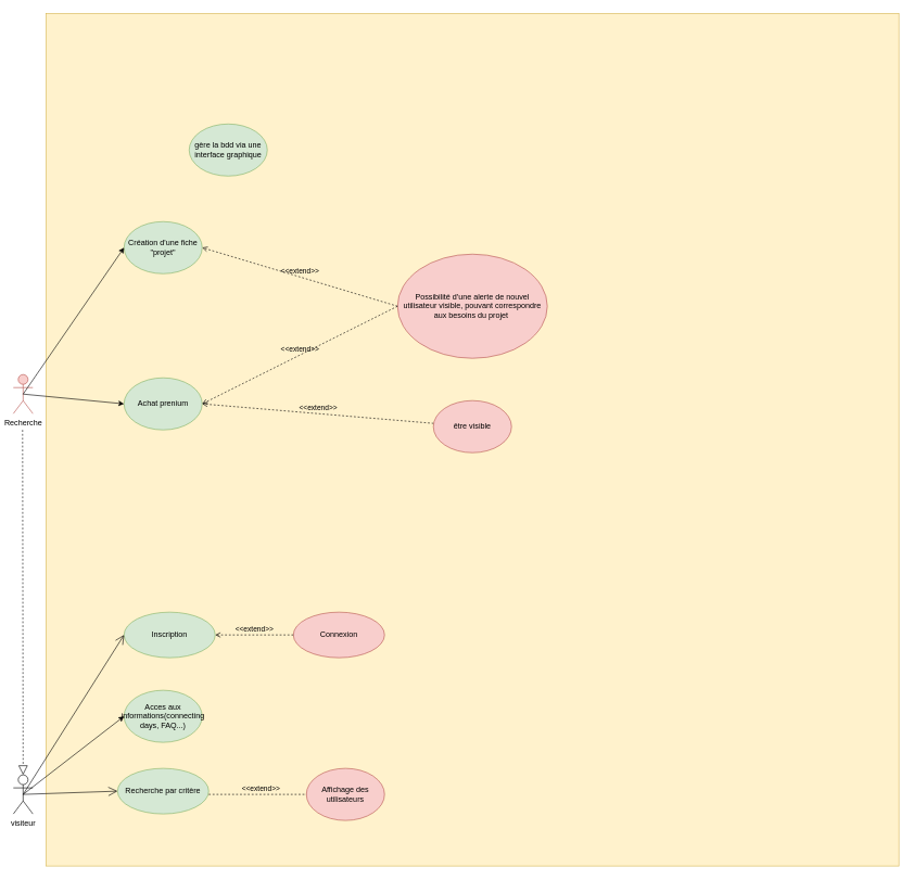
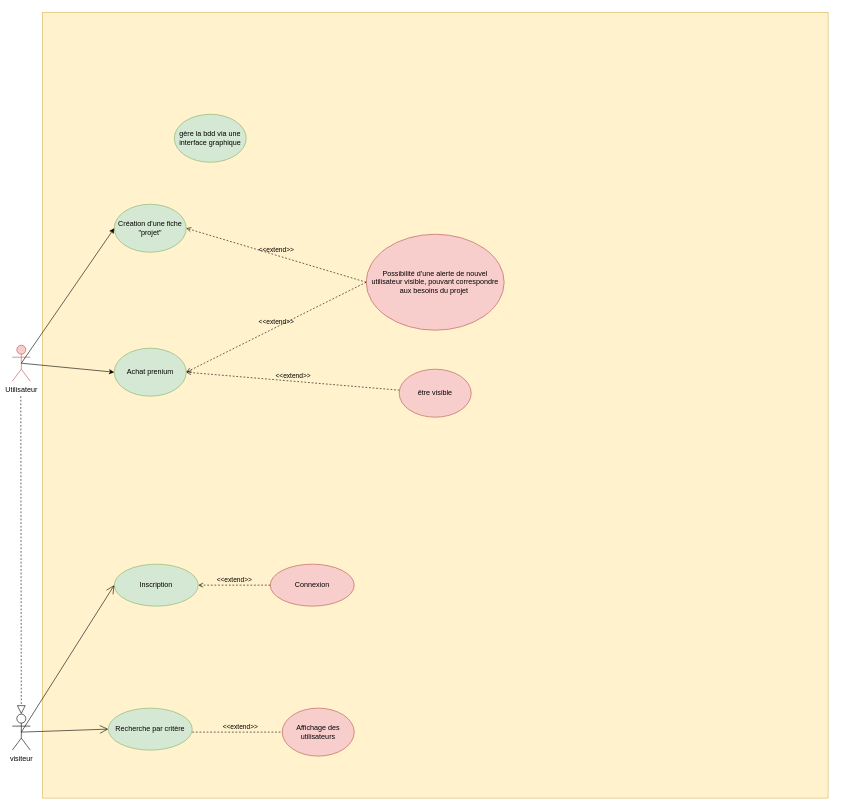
  <mxCell id="0" />
  <mxCell id="1" parent="0" />
  <mxCell id="2" value="" style="whiteSpace=wrap;html=1;aspect=fixed;fillColor=#fff2cc;strokeColor=#d6b656;" parent="1" vertex="1"><mxGeometry x="70" y="20" width="1310" height="1310" as="geometry" /></mxCell>
- <mxCell id="3" value="Recherche" style="shape=umlActor;verticalLabelPosition=bottom;verticalAlign=top;html=1;fillColor=#f8cecc;strokeColor=#b85450;" parent="1" vertex="1"><mxGeometry x="20" y="575" width="30" height="60" as="geometry" /></mxCell>
+ <mxCell id="3" value="Utilisateur" style="shape=umlActor;verticalLabelPosition=bottom;verticalAlign=top;html=1;fillColor=#f8cecc;strokeColor=#b85450;" parent="1" vertex="1"><mxGeometry x="20" y="575" width="30" height="60" as="geometry" /></mxCell>
  <mxCell id="4" value="" style="endArrow=open;endFill=1;endSize=12;html=1;exitX=0.5;exitY=0.5;exitDx=0;exitDy=0;exitPerimeter=0;entryX=0;entryY=0.5;entryDx=0;entryDy=0;" parent="1" source="14" target="15" edge="1"><mxGeometry width="160" relative="1" as="geometry"><mxPoint x="330" y="480" as="sourcePoint" /><mxPoint x="200.063" y="608.512" as="targetPoint" /></mxGeometry></mxCell>
  <mxCell id="5" value="Inscription" style="ellipse;whiteSpace=wrap;html=1;fillColor=#d5e8d4;strokeColor=#82b366;" parent="1" vertex="1"><mxGeometry x="190" y="940" width="140" height="70" as="geometry" /></mxCell>
  <mxCell id="6" value="Connexion" style="ellipse;whiteSpace=wrap;html=1;fillColor=#f8cecc;strokeColor=#b85450;" parent="1" vertex="1"><mxGeometry x="450" y="940" width="140" height="70" as="geometry" /></mxCell>
  <mxCell id="7" value="" style="endArrow=open;endFill=1;endSize=12;html=1;entryX=0;entryY=0.5;entryDx=0;entryDy=0;exitX=0.5;exitY=0.5;exitDx=0;exitDy=0;exitPerimeter=0;" parent="1" source="14" target="5" edge="1"><mxGeometry width="160" relative="1" as="geometry"><mxPoint x="115" y="609" as="sourcePoint" /><mxPoint x="490" y="580" as="targetPoint" /></mxGeometry></mxCell>
  <mxCell id="8" value="&amp;lt;&amp;lt;extend&amp;gt;&amp;gt;" style="html=1;verticalAlign=bottom;labelBackgroundColor=none;endArrow=open;endFill=0;dashed=1;entryX=1;entryY=0.5;entryDx=0;entryDy=0;exitX=0;exitY=0.5;exitDx=0;exitDy=0;" parent="1" source="6" target="5" edge="1"><mxGeometry width="160" relative="1" as="geometry"><mxPoint x="400" y="600" as="sourcePoint" /><mxPoint x="550" y="530" as="targetPoint" /></mxGeometry></mxCell>
  <mxCell id="9" value="Achat prenium" style="ellipse;whiteSpace=wrap;html=1;fillColor=#d5e8d4;strokeColor=#82b366;" parent="1" vertex="1"><mxGeometry x="190" y="580" width="120" height="80" as="geometry" /></mxCell>
  <mxCell id="10" value="&amp;lt;&amp;lt;extend&amp;gt;&amp;gt;" style="html=1;verticalAlign=bottom;labelBackgroundColor=none;endArrow=open;endFill=0;dashed=1;entryX=1;entryY=0.5;entryDx=0;entryDy=0;" parent="1" source="11" target="9" edge="1"><mxGeometry width="160" relative="1" as="geometry"><mxPoint x="920" y="714" as="sourcePoint" /><mxPoint x="820" y="714.17" as="targetPoint" /></mxGeometry></mxCell>
  <mxCell id="11" value="être visible" style="ellipse;whiteSpace=wrap;html=1;fillColor=#f8cecc;strokeColor=#b85450;" parent="1" vertex="1"><mxGeometry x="665" y="615" width="120" height="80" as="geometry" /></mxCell>
  <mxCell id="12" value="gère la bdd via une interface graphique" style="ellipse;whiteSpace=wrap;html=1;fillColor=#d5e8d4;strokeColor=#82b366;" parent="1" vertex="1"><mxGeometry x="290" y="190" width="120" height="80" as="geometry" /></mxCell>
- <mxCell id="13" value="" style="endArrow=classic;html=1;exitX=0.5;exitY=0.5;exitDx=0;exitDy=0;exitPerimeter=0;entryX=0;entryY=0.5;entryDx=0;entryDy=0;" parent="1" source="14" target="16" edge="1"><mxGeometry width="50" height="50" relative="1" as="geometry"><mxPoint x="440" y="660" as="sourcePoint" /><mxPoint x="210" y="510" as="targetPoint" /></mxGeometry></mxCell>
  <mxCell id="14" value="visiteur&lt;br&gt;" style="shape=umlActor;verticalLabelPosition=bottom;verticalAlign=top;html=1;outlineConnect=0;" parent="1" vertex="1"><mxGeometry x="20" y="1190" width="30" height="60" as="geometry" /></mxCell>
  <mxCell id="15" value="Recherche par critère" style="ellipse;whiteSpace=wrap;html=1;fillColor=#d5e8d4;strokeColor=#82b366;" parent="1" vertex="1"><mxGeometry x="180" y="1180" width="140" height="70" as="geometry" /></mxCell>
- <mxCell id="16" value="Acces aux informations(connecting days, FAQ...)" style="ellipse;whiteSpace=wrap;html=1;fillColor=#d5e8d4;strokeColor=#82b366;" parent="1" vertex="1"><mxGeometry x="190" y="1060" width="120" height="80" as="geometry" /></mxCell>
  <mxCell id="17" value="" style="endArrow=block;dashed=1;endFill=0;endSize=12;html=1;exitX=0.5;exitY=0.5;exitDx=0;exitDy=0;exitPerimeter=0;entryX=0.5;entryY=0;entryDx=0;entryDy=0;entryPerimeter=0;" parent="1" target="14" edge="1"><mxGeometry width="160" relative="1" as="geometry"><mxPoint x="34.17" y="660" as="sourcePoint" /><mxPoint x="34.17" y="1085" as="targetPoint" /></mxGeometry></mxCell>
  <mxCell id="18" value="" style="endArrow=classic;html=1;exitX=0.5;exitY=0.5;exitDx=0;exitDy=0;exitPerimeter=0;entryX=0;entryY=0.5;entryDx=0;entryDy=0;" parent="1" source="3" target="9" edge="1"><mxGeometry width="50" height="50" relative="1" as="geometry"><mxPoint x="440" y="530" as="sourcePoint" /><mxPoint x="490" y="480" as="targetPoint" /></mxGeometry></mxCell>
  <mxCell id="19" value="Création d'une fiche &quot;projet&quot;" style="ellipse;whiteSpace=wrap;html=1;fillColor=#d5e8d4;strokeColor=#82b366;" parent="1" vertex="1"><mxGeometry x="190" y="340" width="120" height="80" as="geometry" /></mxCell>
  <mxCell id="20" value="" style="endArrow=classic;html=1;exitX=0.5;exitY=0.5;exitDx=0;exitDy=0;exitPerimeter=0;entryX=0;entryY=0.5;entryDx=0;entryDy=0;" parent="1" source="3" target="19" edge="1"><mxGeometry width="50" height="50" relative="1" as="geometry"><mxPoint x="440" y="650" as="sourcePoint" /><mxPoint x="490" y="600" as="targetPoint" /></mxGeometry></mxCell>
  <mxCell id="21" value="Possibilité d'une alerte de nouvel utilisateur visible, pouvant correspondre aux besoins du projet&amp;nbsp;" style="ellipse;whiteSpace=wrap;html=1;fillColor=#f8cecc;strokeColor=#b85450;" parent="1" vertex="1"><mxGeometry x="610" y="390" width="230" height="160" as="geometry" /></mxCell>
  <mxCell id="22" value="&amp;lt;&amp;lt;extend&amp;gt;&amp;gt;" style="html=1;verticalAlign=bottom;labelBackgroundColor=none;endArrow=open;endFill=0;dashed=1;entryX=1;entryY=0.5;entryDx=0;entryDy=0;exitX=0;exitY=0.5;exitDx=0;exitDy=0;" parent="1" source="21" target="9" edge="1"><mxGeometry width="160" relative="1" as="geometry"><mxPoint x="440" y="558.33" as="sourcePoint" /><mxPoint x="600" y="558.33" as="targetPoint" /></mxGeometry></mxCell>
  <mxCell id="23" value="&amp;lt;&amp;lt;extend&amp;gt;&amp;gt;" style="html=1;verticalAlign=bottom;labelBackgroundColor=none;endArrow=open;endFill=0;dashed=1;entryX=1;entryY=0.5;entryDx=0;entryDy=0;exitX=0;exitY=0.5;exitDx=0;exitDy=0;" parent="1" source="21" target="19" edge="1"><mxGeometry width="160" relative="1" as="geometry"><mxPoint x="430" y="430" as="sourcePoint" /><mxPoint x="600" y="430" as="targetPoint" /></mxGeometry></mxCell>
  <mxCell id="24" value="&amp;lt;&amp;lt;extend&amp;gt;&amp;gt;" style="html=1;verticalAlign=bottom;labelBackgroundColor=none;endArrow=open;endFill=0;dashed=1;" edge="1" parent="1"><mxGeometry width="160" relative="1" as="geometry"><mxPoint x="320" y="1220" as="sourcePoint" /><mxPoint x="480" y="1220" as="targetPoint" /></mxGeometry></mxCell>
  <mxCell id="25" value="Affichage des utilisateurs" style="ellipse;whiteSpace=wrap;html=1;fillColor=#f8cecc;strokeColor=#b85450;" vertex="1" parent="1"><mxGeometry x="470" y="1180" width="120" height="80" as="geometry" /></mxCell>
